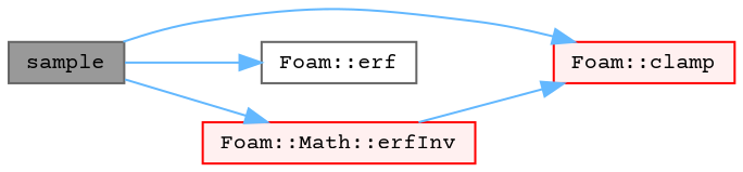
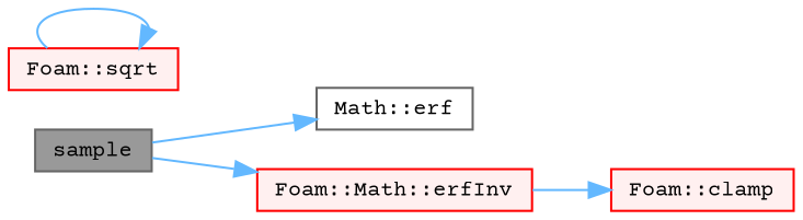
  digraph {
    fontname="Courier Prime"
    rankdir=LR
    node [color=red fillcolor="#FFF0F0" fontname="Courier Prime" fontsize=10 shape=box style=filled]
    edge [color=steelblue1 fontname="Courier Prime" fontsize=10 labelfontname=Helvetica labelfontsize=10 style=solid]
    n1 [color=gray40 fillcolor=grey60 fontcolor=black height=0.2 label=sample width=0.4]
    n2 [height=0.2 label="Foam::clamp" width=0.4]
-   n3 [color=grey40 fillcolor=white height=0.2 label="Foam::erf" width=0.4]
+   n3 [color=grey40 fillcolor=white height=0.2 label="Math::erf" width=0.4]
    n4 [height=0.2 label="Foam::Math::erfInv" width=0.4]
-   n1 -> n2
+   n5 [height=0.2 label="Foam::sqrt" width=0.4]
    n1 -> n3
    n1 -> n4
    n4 -> n2
+   n5 -> n5
  }
